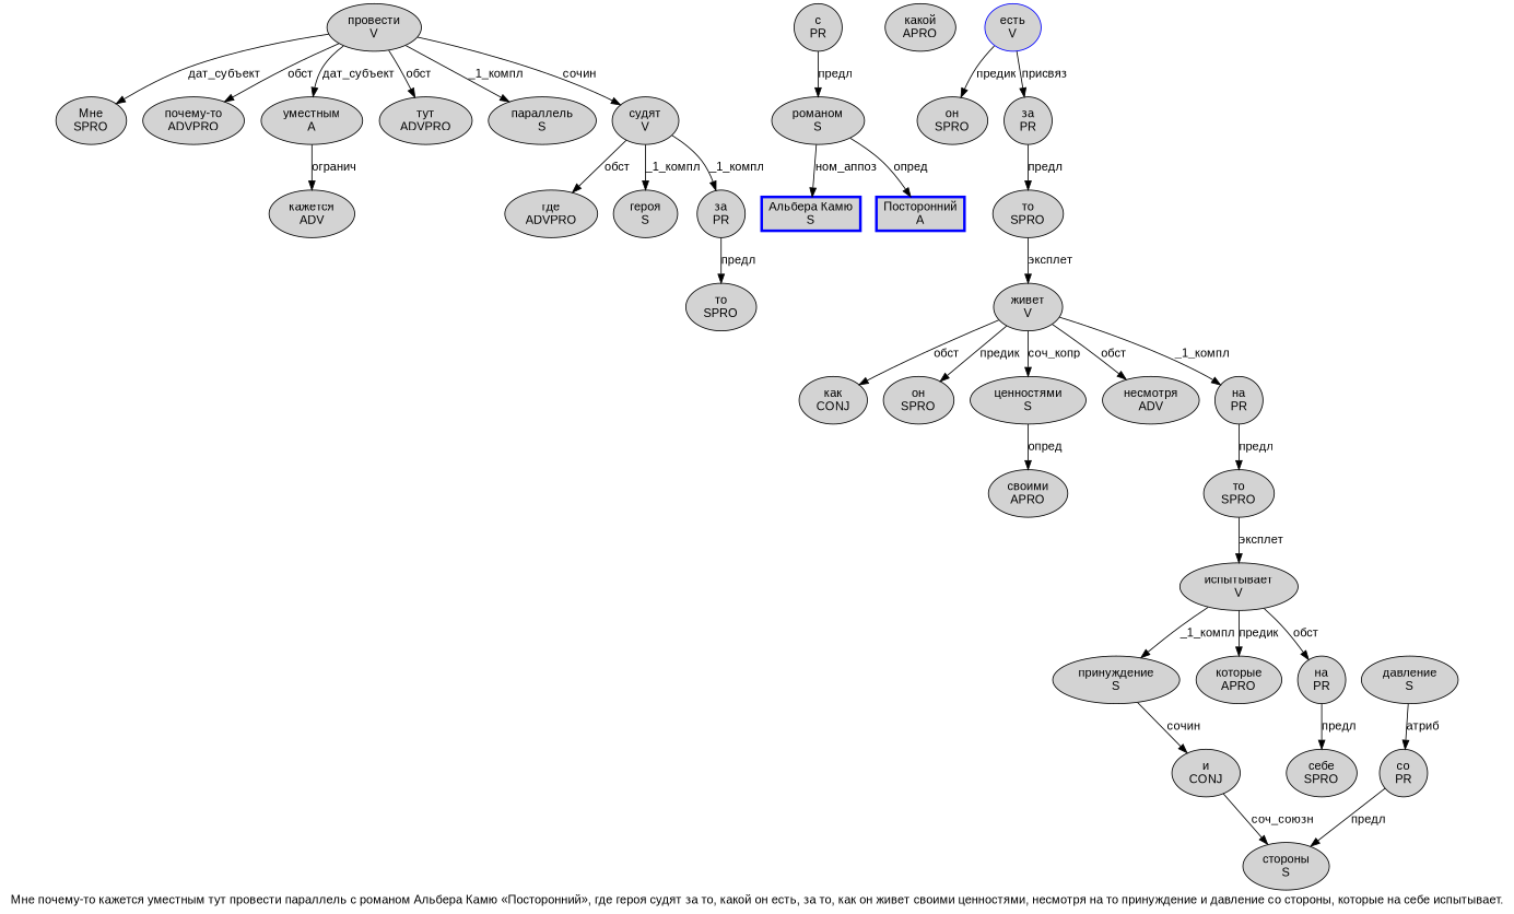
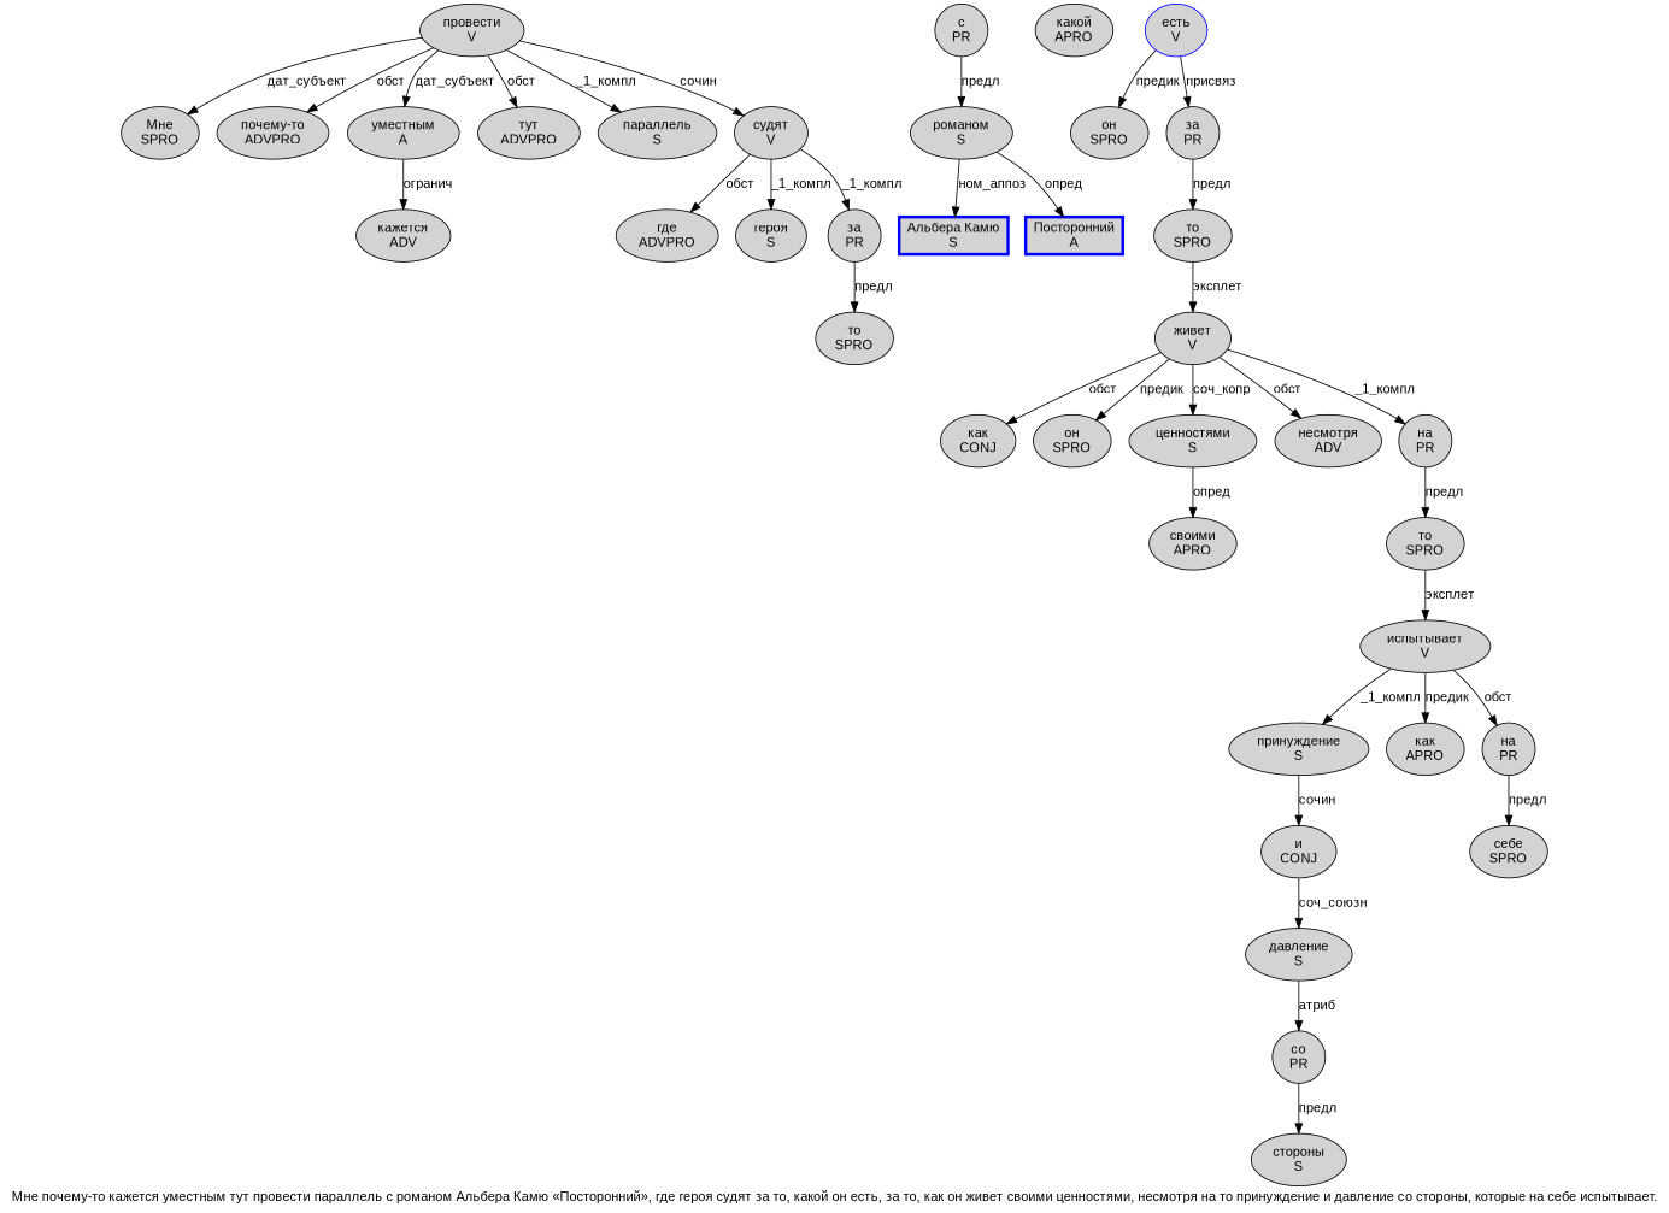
  digraph {
    fontname="Liberation Sans"
    label="Мне почему-то кажется уместным тут провести параллель с романом Альбера Камю «Посторонний», где героя судят за то, какой он есть, за то, как он живет своими ценностями, несмотря на то принуждение и давление со стороны, которые на себе испытывает."
    node [fillcolor=lightgray fontname="Liberation Sans" penwidth=1 shape=ellipse style=filled]
    edge [fontname="Liberation Sans"]
    n1 [label="Мне\nSPRO"]
    n2 [label="почему-то\nADVPRO"]
    n3 [label="кажется\nADV"]
    n4 [label="уместным\nA"]
    n5 [label="тут\nADVPRO"]
    n6 [label="провести\nV"]
    n7 [label="параллель\nS"]
    n8 [label="судят\nV"]
    n9 [label="где\nADVPRO"]
    n10 [label="героя\nS"]
    n11 [label="за\nPR"]
    n12 [label="с\nPR"]
    n13 [label="романом\nS"]
    n14 [color=blue label="Альбера Камю\nS" penwidth=3 shape=box]
    n15 [color=blue label="Посторонний\nA" penwidth=3 shape=box]
    n16 [label="то\nSPRO"]
    n17 [label="какой\nAPRO"]
    n18 [label="он\nSPRO"]
    n19 [color=blue label="есть\nV"]
    n20 [label="за\nPR"]
    n21 [label="то\nSPRO"]
    n22 [label="живет\nV"]
    n23 [label="как\nCONJ"]
    n24 [label="он\nSPRO"]
    n25 [label="ценностями\nS"]
    n26 [label="несмотря\nADV"]
    n27 [label="на\nPR"]
    n28 [label="своими\nAPRO"]
    n29 [label="то\nSPRO"]
    n30 [label="испытывает\nV"]
    n31 [label="принуждение\nS"]
-   n32 [label="которые\nAPRO"]
+   n32 [label="как\nAPRO"]
    n33 [label="на\nPR"]
    n34 [label="и\nCONJ"]
    n35 [label="давление\nS"]
    n36 [label="со\nPR"]
    n37 [label="стороны\nS"]
    n38 [label="себе\nSPRO"]
    n4 -> n3 [label="огранич"]
    n6 -> n1 [label="дат_субъект"]
    n6 -> n2 [label="обст"]
    n6 -> n4 [label="дат_субъект"]
    n6 -> n5 [label="обст"]
    n6 -> n7 [label="_1_компл"]
    n6 -> n8 [label="сочин"]
    n8 -> n9 [label="обст"]
    n8 -> n10 [label="_1_компл"]
    n8 -> n11 [label="_1_компл"]
    n11 -> n16 [label="предл"]
    n12 -> n13 [label="предл"]
    n13 -> n14 [label="ном_аппоз"]
    n13 -> n15 [label="опред"]
    n19 -> n18 [label="предик"]
    n19 -> n20 [label="присвяз"]
    n20 -> n21 [label="предл"]
    n21 -> n22 [label="эксплет"]
    n22 -> n23 [label="обст"]
    n22 -> n24 [label="предик"]
    n22 -> n25 [label="соч_копр"]
    n22 -> n26 [label="обст"]
    n22 -> n27 [label="_1_компл"]
    n25 -> n28 [label="опред"]
    n27 -> n29 [label="предл"]
    n29 -> n30 [label="эксплет"]
    n30 -> n31 [label="_1_компл"]
    n30 -> n32 [label="предик"]
    n30 -> n33 [label="обст"]
    n31 -> n34 [label="сочин"]
    n33 -> n38 [label="предл"]
-   n34 -> n37 [label="соч_союзн"]
+   n34 -> n35 [label="соч_союзн"]
    n35 -> n36 [label="атриб"]
    n36 -> n37 [label="предл"]
  }
